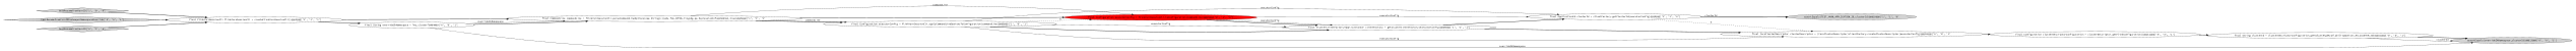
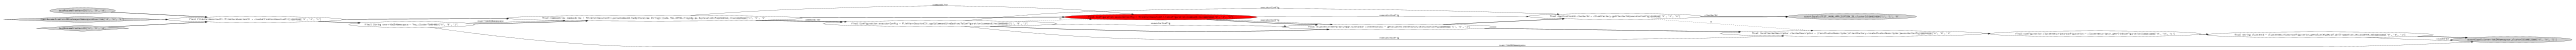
  digraph {
    rankdir=LR
    fontname="Source Code Pro"
    node [fillcolor=white shape=ellipse style=filled fontname="Source Code Pro"]
    edge [style=bold fontname="Source Code Pro"]
    n1 [label="final CommandLine commandLine = flinkYarnSessionCli.parseCommandLineOptions(new String((((edu.fdu.CPPDG.tinypdg.pe.ExpressionInfo@1b669a2,true)@@@5@@@['1', '1', '1']"]
    n2 [fillcolor=red label="final Configuration executorConfig = flinkYarnSessionCli.toConfiguration(commandLine)@@@7@@@['0', '1', '0']"]
    n3 [label="final Configuration executorConfig = flinkYarnSessionCli.applyCommandLineOptionsToConfiguration(commandLine)@@@8@@@['1', '0', '1']"]
    n4 [fillcolor=lightgray label="assertEquals(TEST_YARN_APPLICATION_ID,clusterId)@@@10@@@['1', '1', '0']"]
    n5 [label="final String overrideZkNamespace = \"my_cluster\"@@@4@@@['0', '0', '1']"]
    n6 [fillcolor=lightgray label="assertEquals(overrideZkNamespace,clusterId)@@@13@@@['0', '0', '1']"]
    n7 [label="final ApplicationId clusterId = clientFactory.getClusterId(executorConfig)@@@9@@@['1', '1', '0']"]
    n8 [label="final YarnClusterDescriptor clusterDescriptor = (YarnClusterDescriptor)clientFactory.createClusterDescriptor(executorConfig)@@@10@@@['0', '0', '1']"]
-   n9 [fillcolor=lightgray label="testResumeFromYarnID['1', '0', '0']" shape=diamond]
+   n9 [fillcolor=lightgray label="testResumeFromYarnID['1', '0', '0']"]
    n10 [label="final FlinkYarnSessionCli flinkYarnSessionCli = createFlinkYarnSessionCli()@@@3@@@['1', '1', '1']"]
    n11 [label="final Configuration clusterDescriptorConfiguration = clusterDescriptor.getFlinkConfiguration()@@@11@@@['0', '0', '1']"]
    n12 [label="final ClusterClientFactory<ApplicationId> clientFactory = getClusterClientFactory(executorConfig)@@@9@@@['1', '1', '1']"]
    n13 [fillcolor=lightgray label="testResumeFromYarnIDZookeeperNamespaceOverride['0', '0', '1']" shape=diamond]
    n14 [fillcolor=lightgray label="testResumeFromYarnID['0', '1', '0']" shape=diamond]
    n15 [label="final String clusterId = clusterDescriptorConfiguration.getValue(HighAvailabilityOptions.HA_CLUSTER_ID)@@@12@@@['0', '0', '1']"]
    n1 -> n2 [label=commandLine style=solid]
    n1 -> n2
    n1 -> n3
    n1 -> n3 [label=commandLine style=solid]
    n2 -> n7 [label=executorConfig style=solid]
    n2 -> n12 [label=executorConfig style=solid]
    n2 -> n12
    n3 -> n2 [label=0 style=dashed]
    n3 -> n7 [label=executorConfig style=solid]
    n3 -> n8 [label=executorConfig style=solid]
    n3 -> n12
    n3 -> n12 [label=executorConfig style=solid]
    n5 -> n1 [label=overrideZkNamespace style=solid]
    n5 -> n1
    n5 -> n6 [label=overrideZkNamespace style=solid]
    n7 -> n4
    n7 -> n4 [label=clusterId style=solid]
    n7 -> n8 [label=0 style=dashed]
    n8 -> n11
    n9 -> n10
    n10 -> n1
    n10 -> n5
    n11 -> n15
    n12 -> n7
    n12 -> n8
    n13 -> n10
    n14 -> n10
    n15 -> n6
    n15 -> n6 [label=clusterId style=solid]
  }
